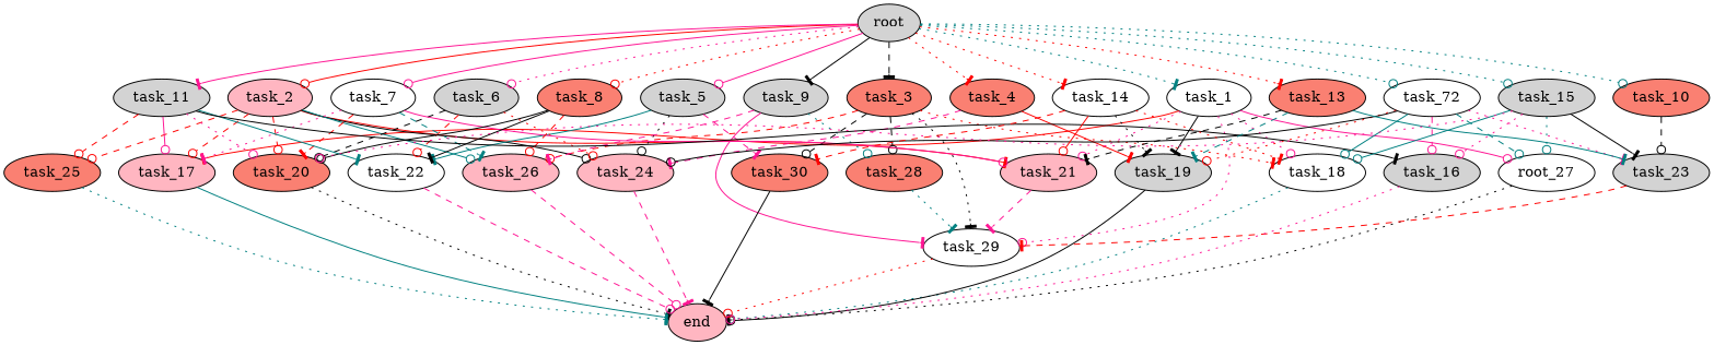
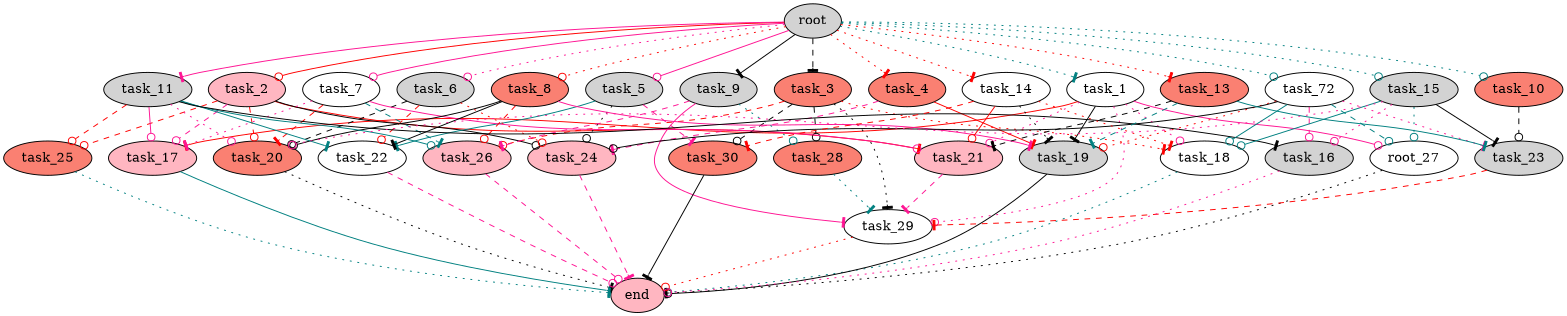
  digraph {
    node [fillcolor=lightgrey style=filled]
    edge [arrowhead=odot color=deeppink style=dotted]
    task_1 [fillcolor=white]
    root
    task_2 [fillcolor=lightpink]
    task_3 [fillcolor=salmon]
    task_4 [fillcolor=salmon]
    task_5
    task_6
    task_7 [fillcolor=white]
    task_8 [fillcolor=salmon]
    task_9
    task_10 [fillcolor=salmon]
    task_11
    n13 [fillcolor=white label=task_72]
    task_13 [fillcolor=salmon]
    task_14 [fillcolor=white]
    task_15
    task_17 [fillcolor=lightpink]
    task_18 [fillcolor=white]
    task_19
    task_21 [fillcolor=lightpink]
    n21 [fillcolor=white label=root_27]
    task_29 [fillcolor=white]
    task_20 [fillcolor=salmon]
    task_24 [fillcolor=lightpink]
    task_25 [fillcolor=salmon]
    task_26 [fillcolor=lightpink]
    task_28 [fillcolor=salmon]
    task_30 [fillcolor=salmon]
    task_22 [fillcolor=white]
    task_23
    task_16
    end [fillcolor=lightpink]
    task_1 -> task_17 [arrowhead=tee color=red style=solid]
    task_1 -> task_18
    task_1 -> task_19 [arrowhead=tee color=black style=solid]
    task_1 -> task_21
    task_1 -> n21 [style=solid]
    task_1 -> task_29
    root -> task_1 [arrowhead=tee color=teal]
    root -> task_2 [color=red style=solid]
    root -> task_3 [arrowhead=tee color=black style=dashed]
    root -> task_4 [arrowhead=tee color=red]
    root -> task_5 [style=solid]
    root -> task_6
    root -> task_7 [style=solid]
    root -> task_8 [color=red]
    root -> task_9 [arrowhead=tee color=black style=solid]
    root -> task_10 [color=teal]
    root -> task_11 [arrowhead=tee style=solid]
    root -> n13 [color=teal]
    root -> task_13 [arrowhead=tee color=red]
    root -> task_14 [arrowhead=tee color=red]
    root -> task_15 [color=teal]
-   task_2 -> task_17 [color=red style=dashed]
+   task_2 -> task_17 [style=dashed]
    task_2 -> task_21 [arrowhead=tee color=red style=solid]
    task_2 -> task_20 [color=red style=dashed]
    task_2 -> task_24 [color=black style=solid]
    task_2 -> task_25 [color=red style=dashed]
-   task_2 -> task_26 [color=teal style=solid]
+   task_11 -> task_26 [color=teal style=solid]
    task_3 -> task_18 [arrowhead=tee color=red]
    task_3 -> task_29 [arrowhead=tee color=black]
    task_3 -> task_26 [color=red style=dashed]
    task_3 -> task_28 [color=black style=dashed]
    task_3 -> task_30 [color=black style=dashed]
    task_4 -> task_19 [arrowhead=tee color=red style=solid]
    task_4 -> task_24 [arrowhead=tee style=dashed]
    task_5 -> task_24 [color=black]
    task_5 -> task_30 [arrowhead=tee style=dashed]
    task_5 -> task_22 [arrowhead=tee color=teal style=solid]
    task_6 -> task_20 [color=black style=dashed]
    task_6 -> task_24 [color=red]
    task_6 -> task_22 [color=red style=dashed]
    task_7 -> task_17 [arrowhead=tee]
    task_7 -> task_21 [style=solid]
    task_7 -> task_20 [arrowhead=tee color=red style=dashed]
    task_7 -> task_26 [arrowhead=tee color=teal style=dashed]
+   task_8 -> task_19 [arrowhead=tee style=solid]
    task_8 -> task_20 [color=black style=solid]
    task_8 -> task_26 [color=red style=dashed]
    task_8 -> task_22 [arrowhead=tee color=black style=solid]
    task_9 -> task_29 [arrowhead=tee style=solid]
    task_9 -> task_26 [arrowhead=tee style=dashed]
    task_9 -> task_28 [color=teal]
    task_10 -> task_23 [color=black style=dashed]
    task_11 -> task_17 [style=solid]
    task_11 -> task_20
    task_11 -> task_25 [color=red style=dashed]
    task_11 -> task_22 [arrowhead=tee color=teal style=solid]
    task_11 -> task_16 [arrowhead=tee color=black style=solid]
    n13 -> task_18 [color=teal style=solid]
    n13 -> task_19 [color=red]
    n13 -> n21 [color=teal style=dashed]
    n13 -> task_24 [color=black style=solid]
    n13 -> task_23 [arrowhead=tee]
    n13 -> task_16 [style=dashed]
    task_13 -> task_19 [arrowhead=tee color=teal style=dashed]
    task_13 -> task_21 [arrowhead=tee color=black style=dashed]
    task_13 -> task_23 [arrowhead=tee color=teal style=solid]
    task_14 -> task_18 [arrowhead=tee color=red]
    task_14 -> task_19 [arrowhead=tee color=black]
    task_14 -> task_21 [color=red style=solid]
    task_14 -> task_30 [arrowhead=tee color=red style=dashed]
    task_15 -> task_18 [color=teal style=solid]
    task_15 -> n21 [color=teal]
    task_15 -> task_20
    task_15 -> task_23 [arrowhead=tee color=black style=solid]
    task_15 -> task_16
    task_17 -> end [arrowhead=tee color=teal style=solid]
    task_18 -> end [color=teal]
    task_19 -> end [color=black style=solid]
    task_21 -> task_29 [arrowhead=tee style=dashed]
    n21 -> end [arrowhead=tee color=black]
    task_29 -> end [color=red]
    task_20 -> end [arrowhead=tee color=black]
    task_24 -> end [arrowhead=tee style=dashed]
    task_25 -> end [arrowhead=tee color=teal]
    task_26 -> end [style=dashed]
    task_28 -> task_29 [arrowhead=tee color=teal]
    task_30 -> end [arrowhead=tee color=black style=solid]
    task_22 -> end [style=dashed]
    task_23 -> task_29 [arrowhead=tee color=red style=dashed]
    task_16 -> end
  }
